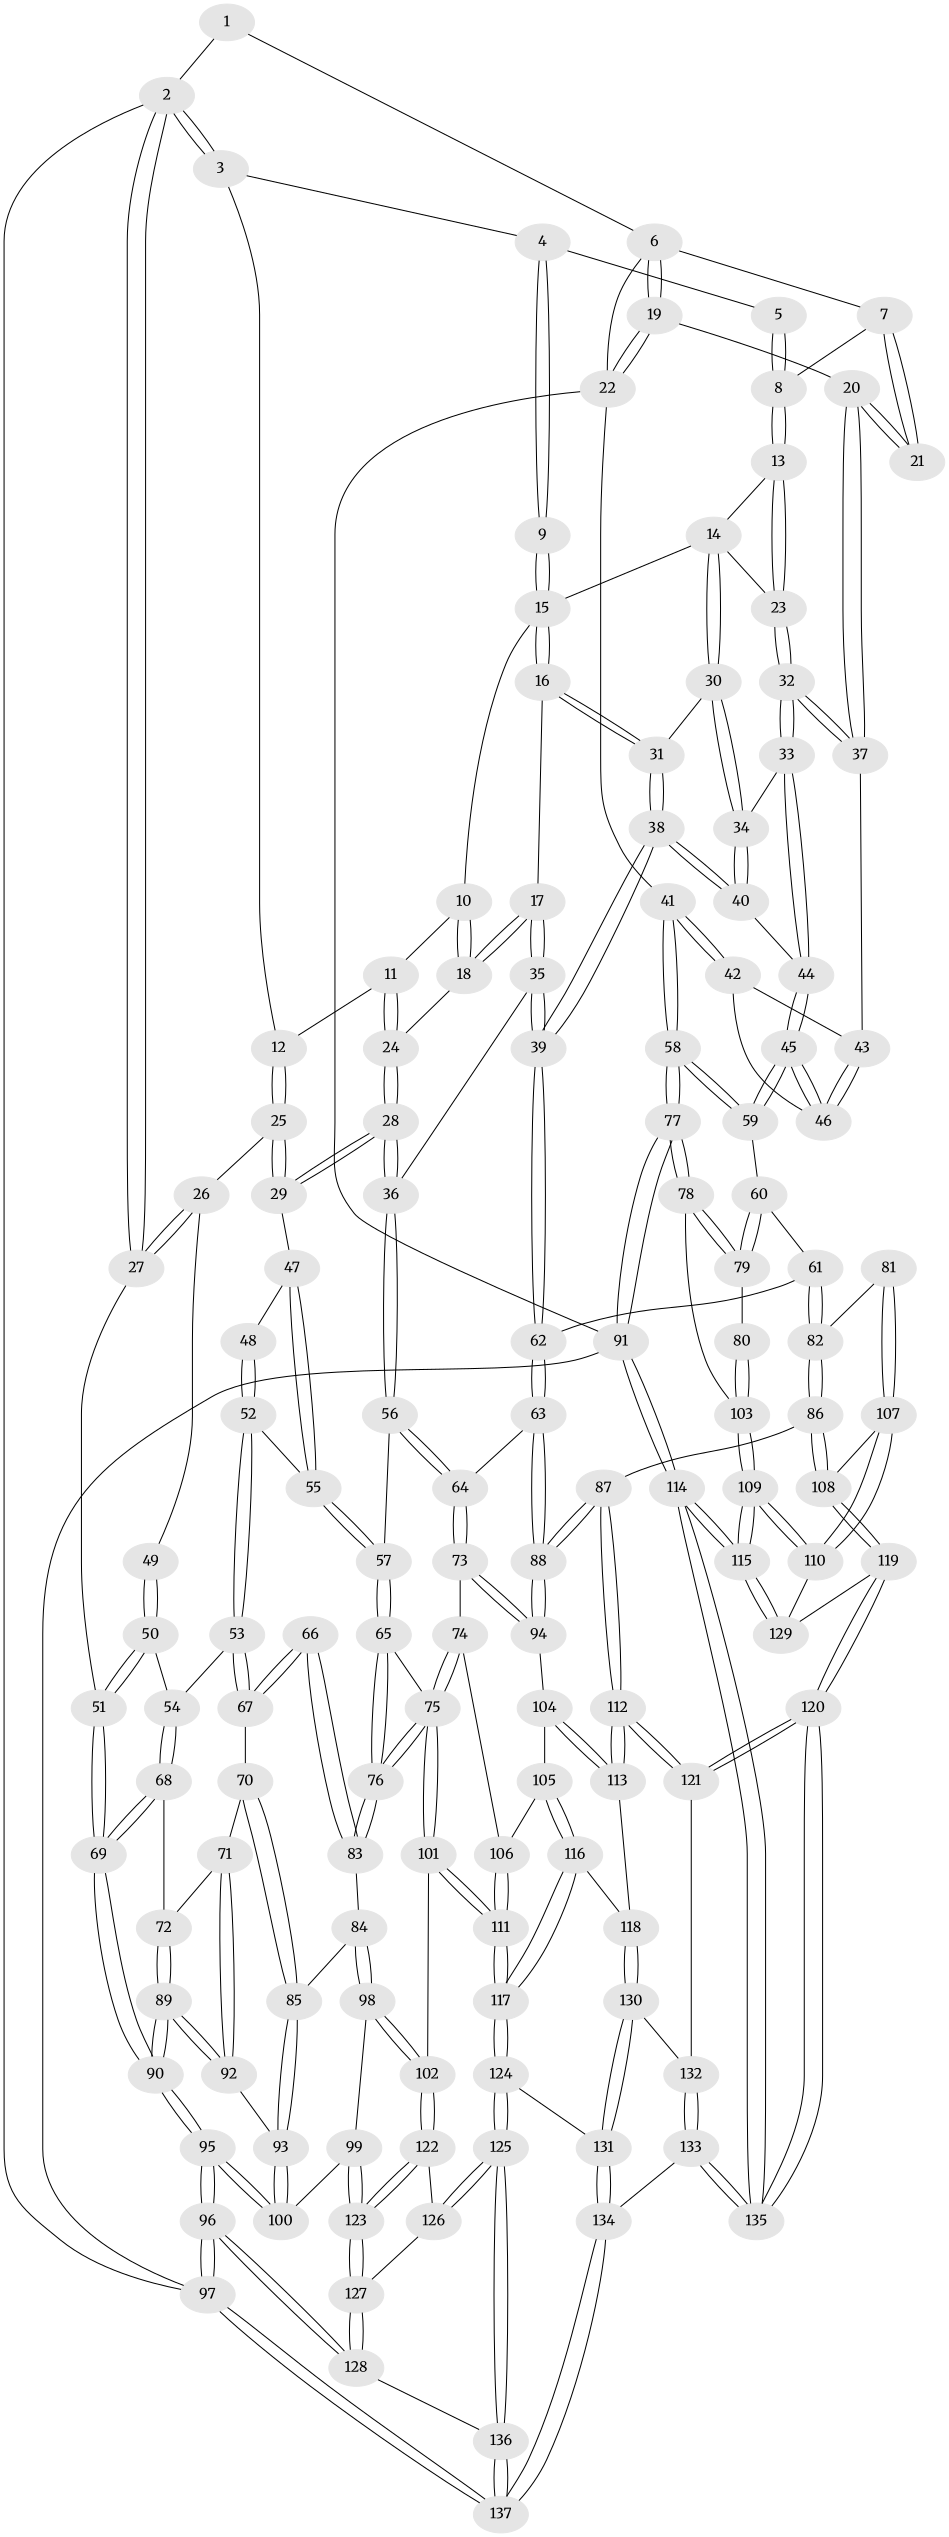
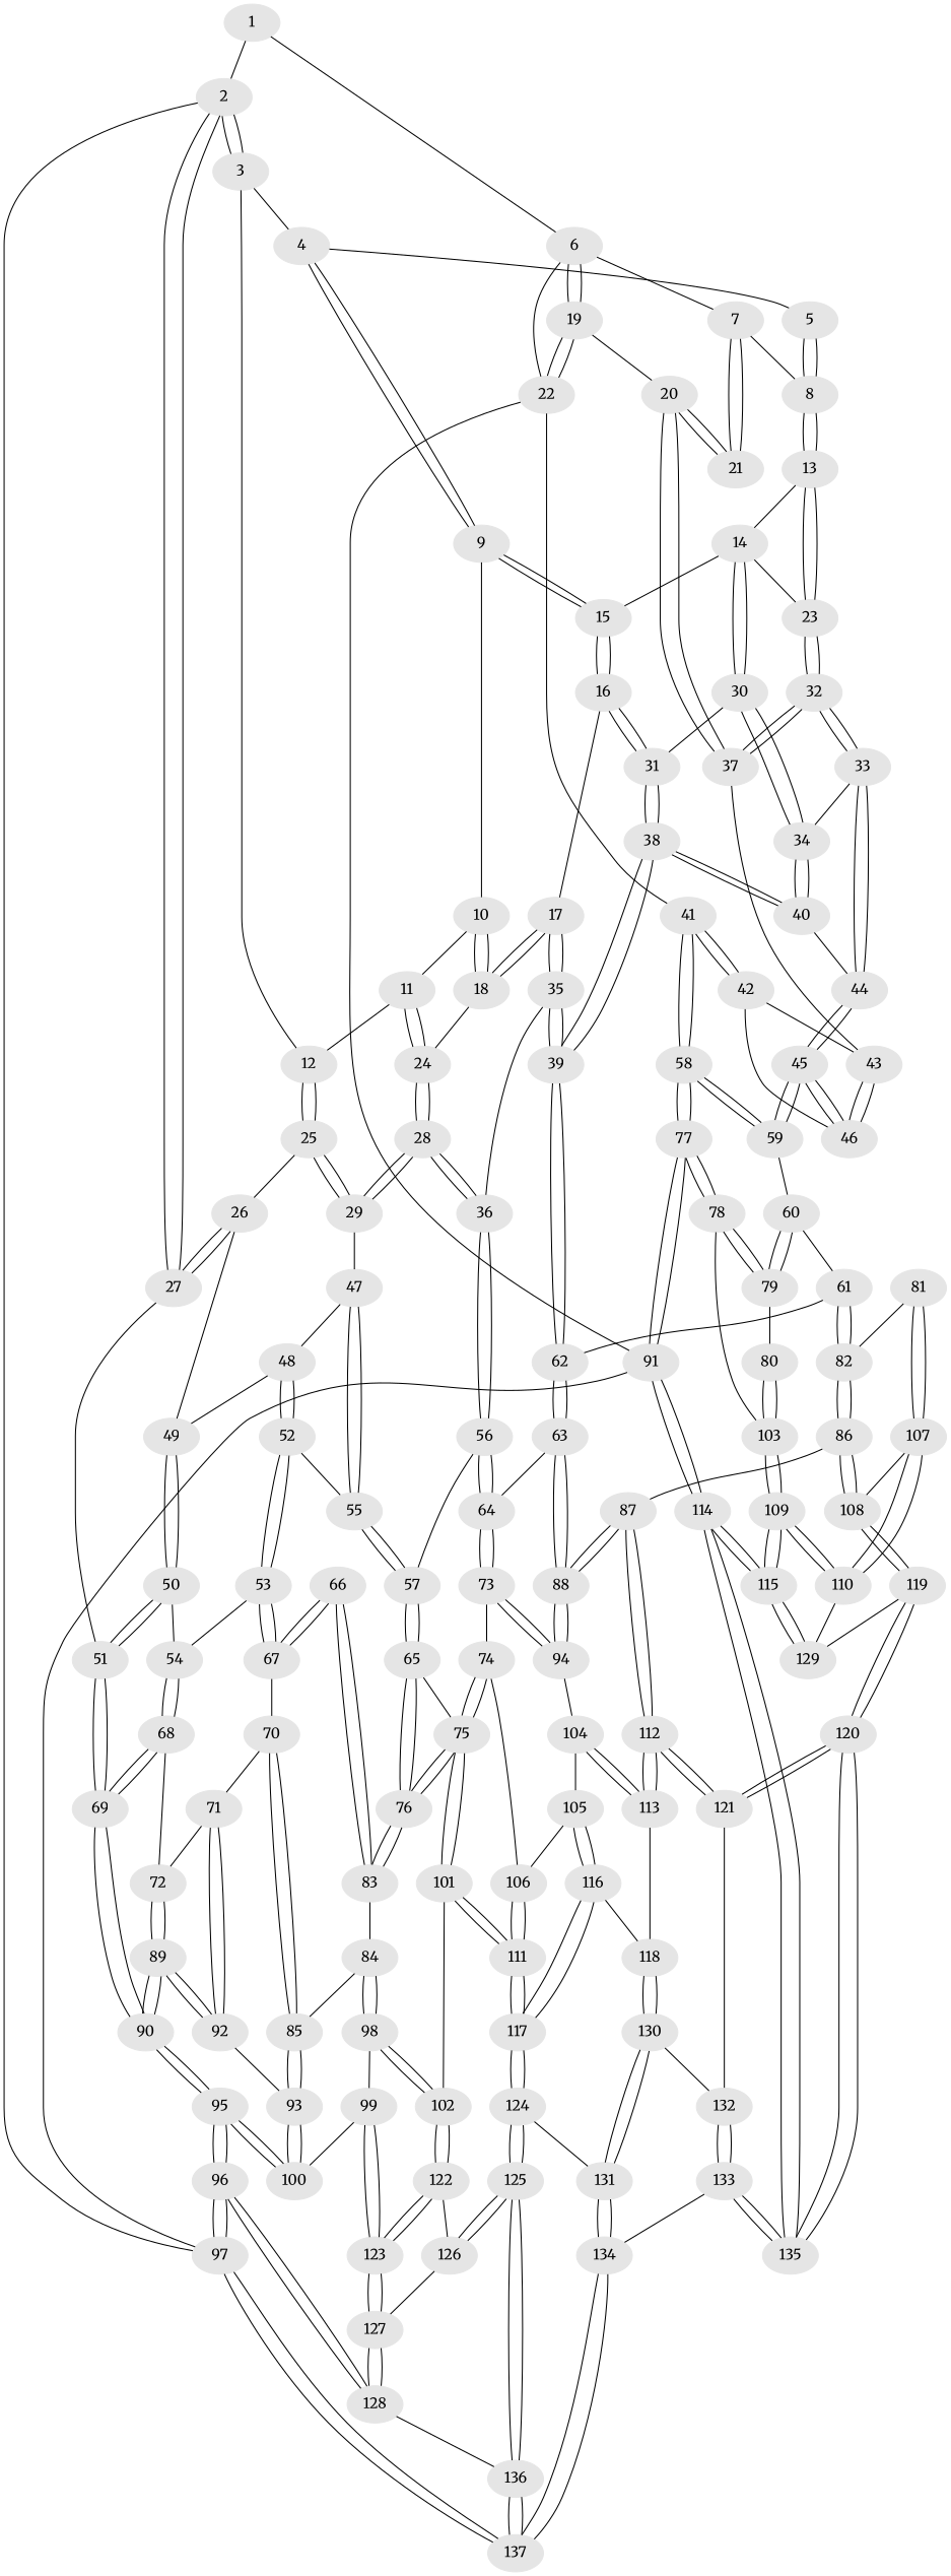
  graph {
    fontname=Merriweather
    node [color=gray90 fontname=Merriweather style=filled]
    edge [fontname=Merriweather]
    1
    2
    6
    3
    27
    97
    22
    7
    19
    41
    91
    4
    12
    51
    137
    5
    9
    25
    8
    10
    15
    13
    21
    20
    14
    23
    11
    18
    16
    24
    28
    26
    29
    30
    32
    31
    34
    17
    35
    38
    36
    39
    37
    43
    42
    58
    114
    33
    49
    47
    50
    69
    56
    48
    55
    40
    44
    45
    62
    57
    64
    46
    63
    59
    77
    60
    52
    53
    54
    68
    90
    67
    70
    72
    65
    73
    76
    75
    78
    61
    79
    82
    80
    86
    88
    94
    74
    66
    83
    84
    71
    85
    89
    95
    92
    93
    106
    104
    101
    111
    102
    103
    109
    81
    107
    108
    110
    87
    98
    99
    100
    112
    119
    113
    121
    96
    115
    135
    105
    128
    136
    123
    122
    127
    117
    126
    116
    118
    129
    120
    124
    132
    130
    125
    131
    133
    134
    1 -- 2
    1 -- 6
    2 -- 3
    2 -- 3
    2 -- 27
    2 -- 27
    2 -- 97
    6 -- 22
    6 -- 7
    6 -- 19
    6 -- 19
    3 -- 4
    3 -- 12
    27 -- 51
    97 -- 137
    97 -- 137
    22 -- 41
    22 -- 91
    7 -- 8
    7 -- 21
    7 -- 21
    19 -- 22
    19 -- 22
    19 -- 20
    41 -- 42
    41 -- 42
    41 -- 58
    41 -- 58
    91 -- 97
    91 -- 114
    91 -- 114
    4 -- 5
    4 -- 9
    4 -- 9
    12 -- 25
    12 -- 25
    51 -- 69
    51 -- 69
    5 -- 8
    5 -- 8
-   15 -- 10
+   9 -- 10
    9 -- 15
    9 -- 15
    25 -- 26
    25 -- 29
    25 -- 29
    8 -- 13
    8 -- 13
    10 -- 11
    10 -- 18
    10 -- 18
    15 -- 16
    15 -- 16
    13 -- 14
    13 -- 23
    13 -- 23
    20 -- 21
    20 -- 21
    20 -- 37
    20 -- 37
    14 -- 15
    14 -- 23
    14 -- 30
    14 -- 30
    23 -- 32
    23 -- 32
    11 -- 12
    11 -- 24
    11 -- 24
    18 -- 24
    16 -- 31
    16 -- 31
    16 -- 17
    24 -- 28
    24 -- 28
    28 -- 29
    28 -- 29
    28 -- 36
    28 -- 36
    26 -- 27
    26 -- 27
    26 -- 49
    29 -- 47
    30 -- 31
    30 -- 34
    30 -- 34
    32 -- 37
    32 -- 37
    32 -- 33
    32 -- 33
    31 -- 38
    31 -- 38
    34 -- 40
    34 -- 40
    17 -- 18
    17 -- 18
    17 -- 35
    17 -- 35
    35 -- 36
    35 -- 39
    35 -- 39
    38 -- 39
    38 -- 39
    38 -- 40
    38 -- 40
    36 -- 56
    36 -- 56
    39 -- 62
    39 -- 62
    37 -- 43
    43 -- 46
    43 -- 46
    42 -- 43
    42 -- 46
    58 -- 59
    58 -- 59
    58 -- 77
    58 -- 77
    114 -- 115
    114 -- 115
    114 -- 135
    114 -- 135
    33 -- 34
    33 -- 44
    33 -- 44
    49 -- 50
    49 -- 50
    47 -- 48
    47 -- 55
    47 -- 55
    50 -- 51
    50 -- 51
    50 -- 54
    69 -- 90
    69 -- 90
    56 -- 57
    56 -- 64
    56 -- 64
+   48 -- 49
    48 -- 52
    48 -- 52
    55 -- 57
    55 -- 57
    40 -- 44
    44 -- 45
    44 -- 45
    45 -- 46
    45 -- 46
    45 -- 59
    45 -- 59
    62 -- 63
    62 -- 63
    57 -- 65
    57 -- 65
    64 -- 73
    64 -- 73
    63 -- 64
    63 -- 88
    63 -- 88
    59 -- 60
    77 -- 91
    77 -- 91
    77 -- 78
    77 -- 78
    60 -- 61
    60 -- 79
    60 -- 79
    52 -- 55
    52 -- 53
    52 -- 53
    53 -- 54
    53 -- 67
    53 -- 67
    54 -- 68
    54 -- 68
    68 -- 69
    68 -- 69
    68 -- 72
    90 -- 95
    90 -- 95
    67 -- 70
    70 -- 71
    70 -- 85
    70 -- 85
    72 -- 89
    72 -- 89
    65 -- 76
    65 -- 76
    65 -- 75
    73 -- 94
    73 -- 94
    73 -- 74
    76 -- 83
    76 -- 83
    75 -- 76
    75 -- 76
    75 -- 101
    75 -- 101
    78 -- 79
    78 -- 79
    78 -- 103
    61 -- 62
    61 -- 82
    61 -- 82
    79 -- 80
    82 -- 86
    82 -- 86
    80 -- 103
    80 -- 103
    86 -- 108
    86 -- 108
    86 -- 87
    88 -- 94
    88 -- 94
    94 -- 104
    74 -- 75
    74 -- 75
    74 -- 106
    66 -- 67
    66 -- 67
    66 -- 83
    66 -- 83
    83 -- 84
    84 -- 85
    84 -- 98
    84 -- 98
    71 -- 72
    71 -- 92
    71 -- 92
    85 -- 93
    85 -- 93
    89 -- 90
    89 -- 90
    89 -- 92
    89 -- 92
    95 -- 100
    95 -- 100
    95 -- 96
    95 -- 96
    92 -- 93
    93 -- 100
    93 -- 100
    106 -- 111
    106 -- 111
    104 -- 113
    104 -- 113
    104 -- 105
    101 -- 111
    101 -- 111
    101 -- 102
    111 -- 117
    111 -- 117
    102 -- 122
    102 -- 122
    103 -- 109
    103 -- 109
    109 -- 110
    109 -- 110
    109 -- 115
    109 -- 115
    81 -- 82
    81 -- 107
    81 -- 107
    107 -- 108
    107 -- 110
    107 -- 110
    108 -- 119
    108 -- 119
    110 -- 129
    87 -- 88
    87 -- 88
    87 -- 112
    87 -- 112
    98 -- 102
    98 -- 102
    98 -- 99
    99 -- 100
    99 -- 123
    99 -- 123
    112 -- 113
    112 -- 113
    112 -- 121
    112 -- 121
    119 -- 129
    119 -- 120
    119 -- 120
    113 -- 118
    121 -- 132
    96 -- 97
    96 -- 97
    96 -- 128
    96 -- 128
    115 -- 129
    115 -- 129
    105 -- 106
    105 -- 116
    105 -- 116
    128 -- 136
    136 -- 137
    136 -- 137
    123 -- 127
    123 -- 127
    122 -- 123
    122 -- 123
    122 -- 126
    127 -- 128
    127 -- 128
    117 -- 124
    117 -- 124
    126 -- 127
    116 -- 117
    116 -- 117
    116 -- 118
    118 -- 130
    118 -- 130
    120 -- 121
    120 -- 121
    120 -- 135
    120 -- 135
    124 -- 125
    124 -- 125
    124 -- 131
    132 -- 133
    132 -- 133
    130 -- 132
    130 -- 131
    130 -- 131
    125 -- 136
    125 -- 136
    125 -- 126
    125 -- 126
    131 -- 134
    131 -- 134
    133 -- 135
    133 -- 135
    133 -- 134
    134 -- 137
    134 -- 137
  }
